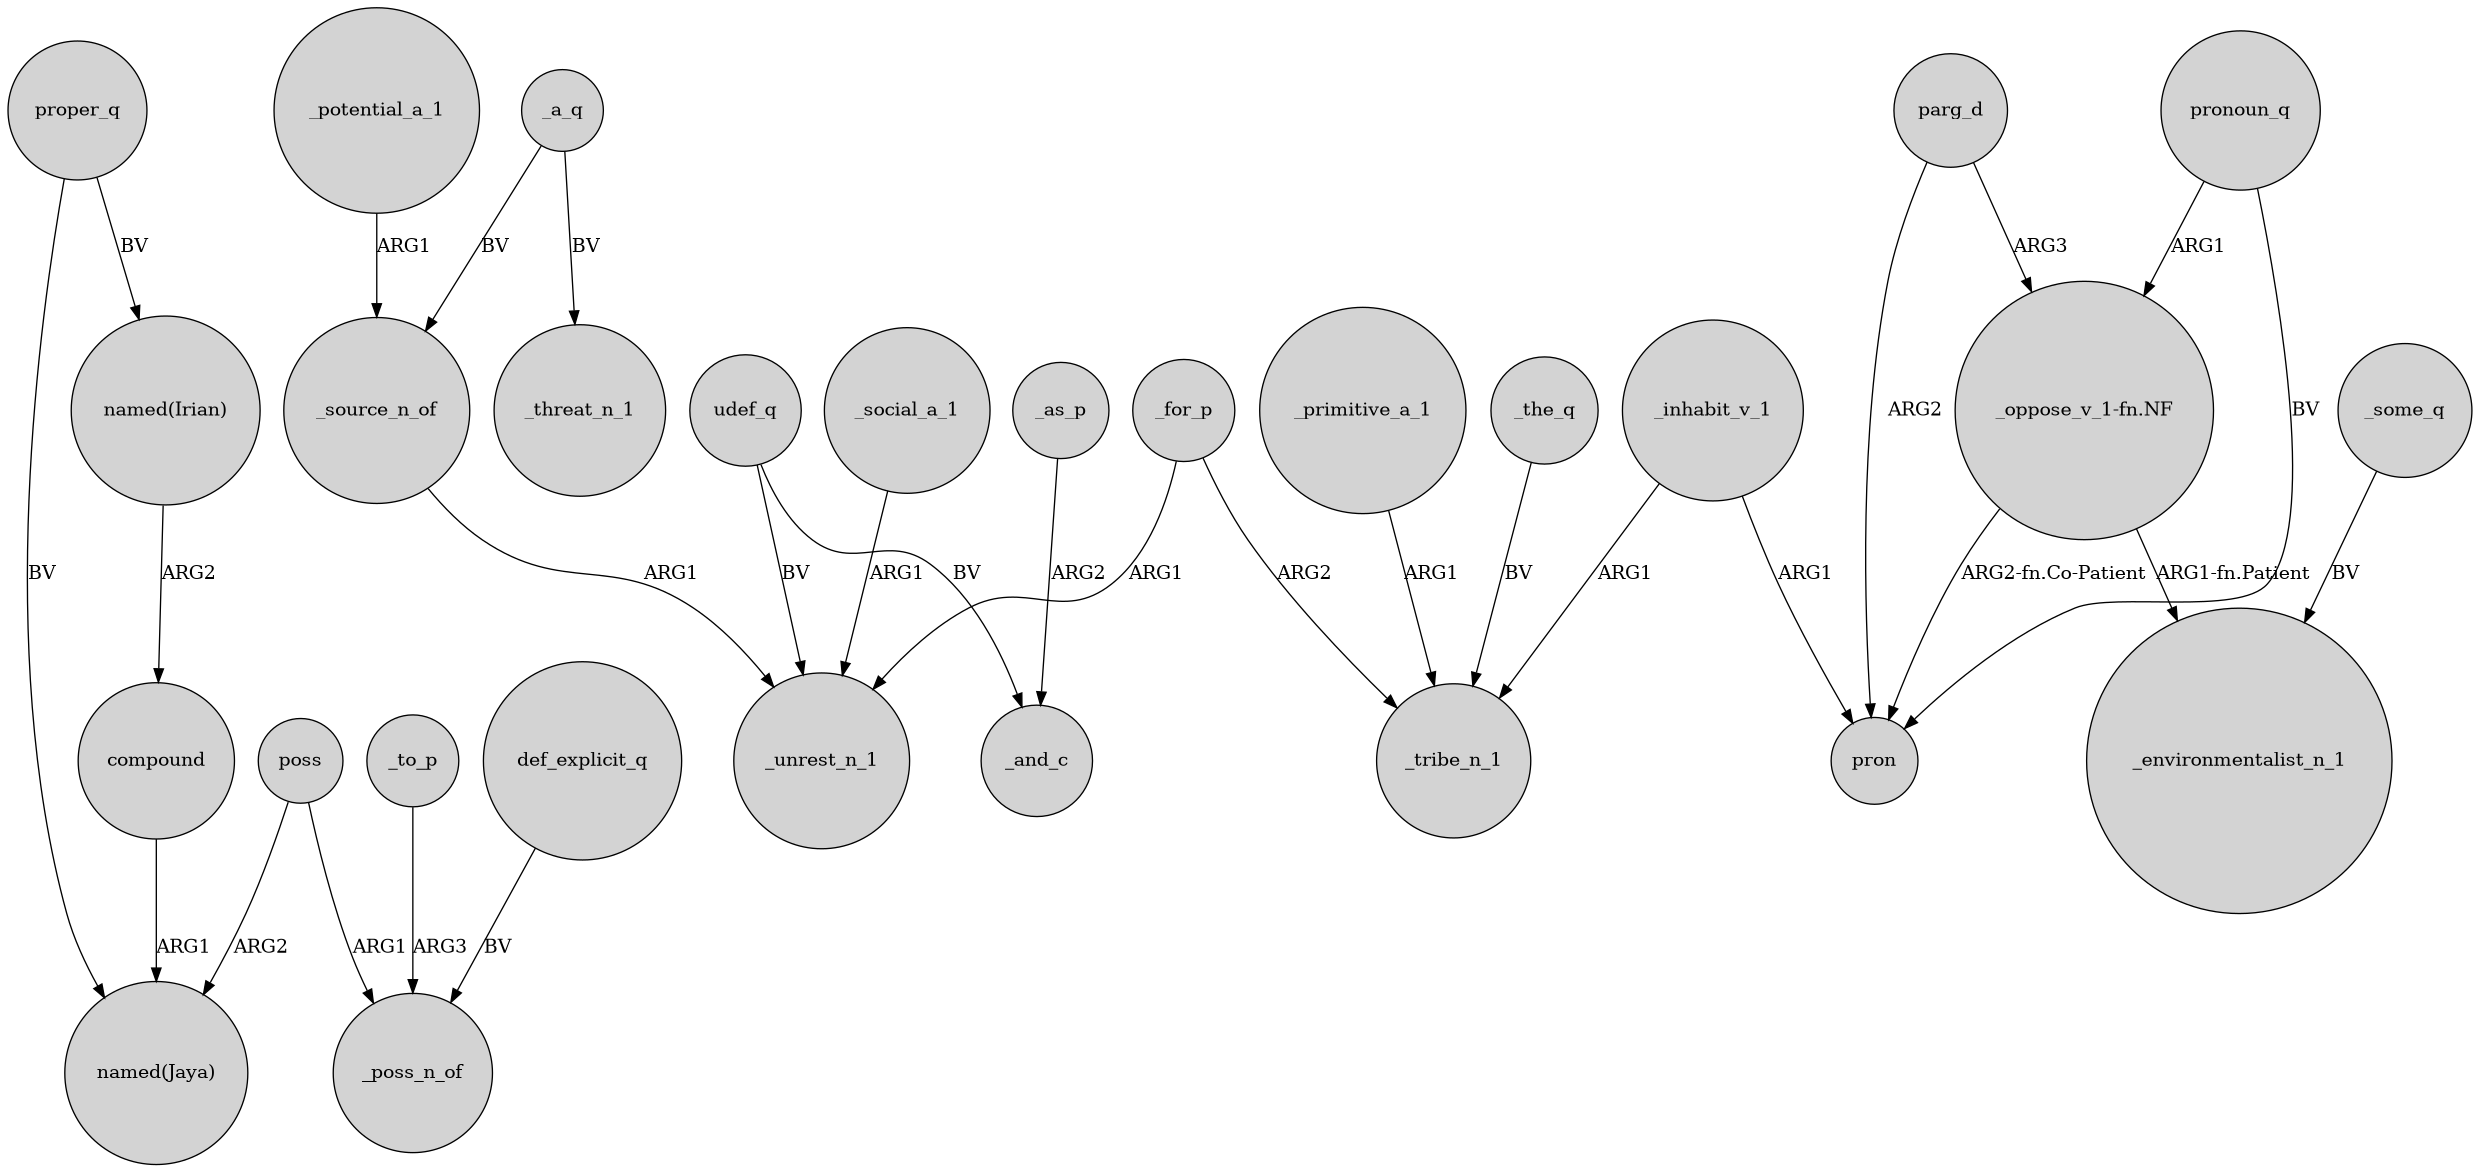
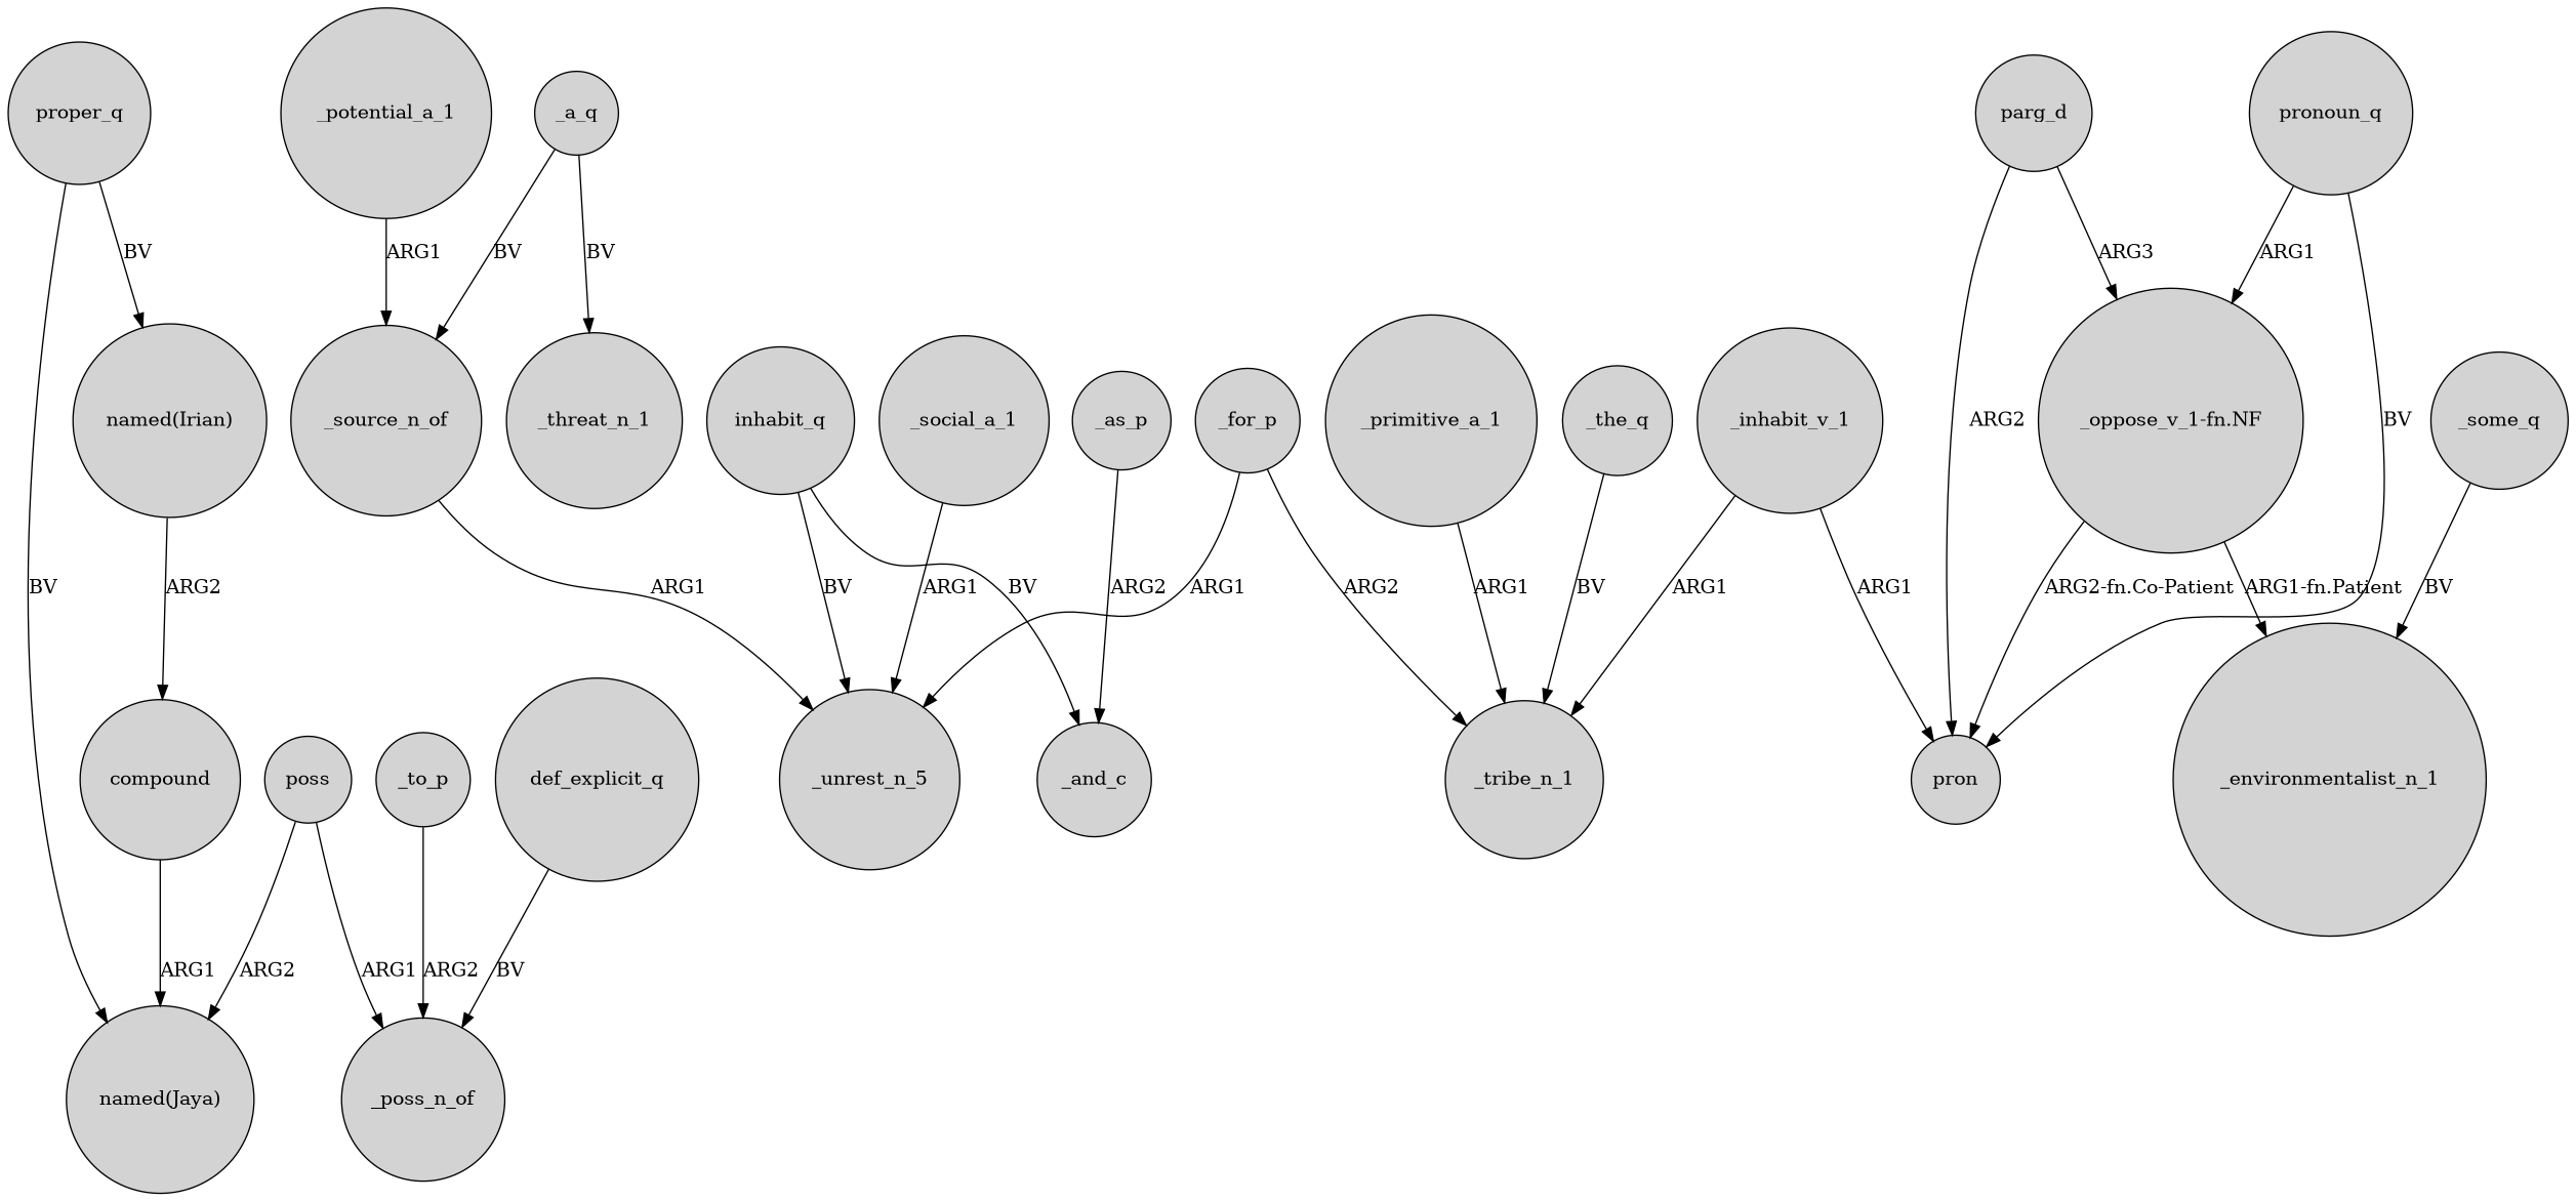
  digraph {
    node [shape=circle style=filled]
    proper_q
    "named(Jaya)"
    "named(Irian)"
    compound
    _social_a_1
-   _unrest_n_1
+   _unrest_n_1 [label=_unrest_n_5]
    "_oppose_v_1-fn.NF"
    pron
    _environmentalist_n_1
    _the_q
    _tribe_n_1
    _a_q
    _threat_n_1
    _source_n_of
    poss
    n16 [label=_poss_n_of]
    _inhabit_v_1
    _some_q
    _primitive_a_1
    _to_p
    _for_p
    parg_d
-   udef_q
+   udef_q [label=inhabit_q]
    _and_c
    pronoun_q
    _potential_a_1
    _as_p
    def_explicit_q
    proper_q -> "named(Jaya)" [label=BV]
    proper_q -> "named(Irian)" [label=BV]
    "named(Irian)" -> compound [label=ARG2]
    compound -> "named(Jaya)" [label=ARG1]
    _social_a_1 -> _unrest_n_1 [label=ARG1]
    "_oppose_v_1-fn.NF" -> pron [label="ARG2-fn.Co-Patient"]
    "_oppose_v_1-fn.NF" -> _environmentalist_n_1 [label="ARG1-fn.Patient"]
    _the_q -> _tribe_n_1 [label=BV]
    _a_q -> _threat_n_1 [label=BV]
    _a_q -> _source_n_of [label=BV]
    _source_n_of -> _unrest_n_1 [label=ARG1]
    poss -> "named(Jaya)" [label=ARG2]
    poss -> n16 [label=ARG1]
    _inhabit_v_1 -> pron [label=ARG1]
    _inhabit_v_1 -> _tribe_n_1 [label=ARG1]
    _some_q -> _environmentalist_n_1 [label=BV]
    _primitive_a_1 -> _tribe_n_1 [label=ARG1]
-   _to_p -> n16 [label=ARG3]
+   _to_p -> n16 [label=ARG2]
    _for_p -> _unrest_n_1 [label=ARG1]
    _for_p -> _tribe_n_1 [label=ARG2]
    parg_d -> "_oppose_v_1-fn.NF" [label=ARG3]
    parg_d -> pron [label=ARG2]
    udef_q -> _unrest_n_1 [label=BV]
    udef_q -> _and_c [label=BV]
    pronoun_q -> "_oppose_v_1-fn.NF" [label=ARG1]
    pronoun_q -> pron [label=BV]
    _potential_a_1 -> _source_n_of [label=ARG1]
    _as_p -> _and_c [label=ARG2]
    def_explicit_q -> n16 [label=BV]
  }
